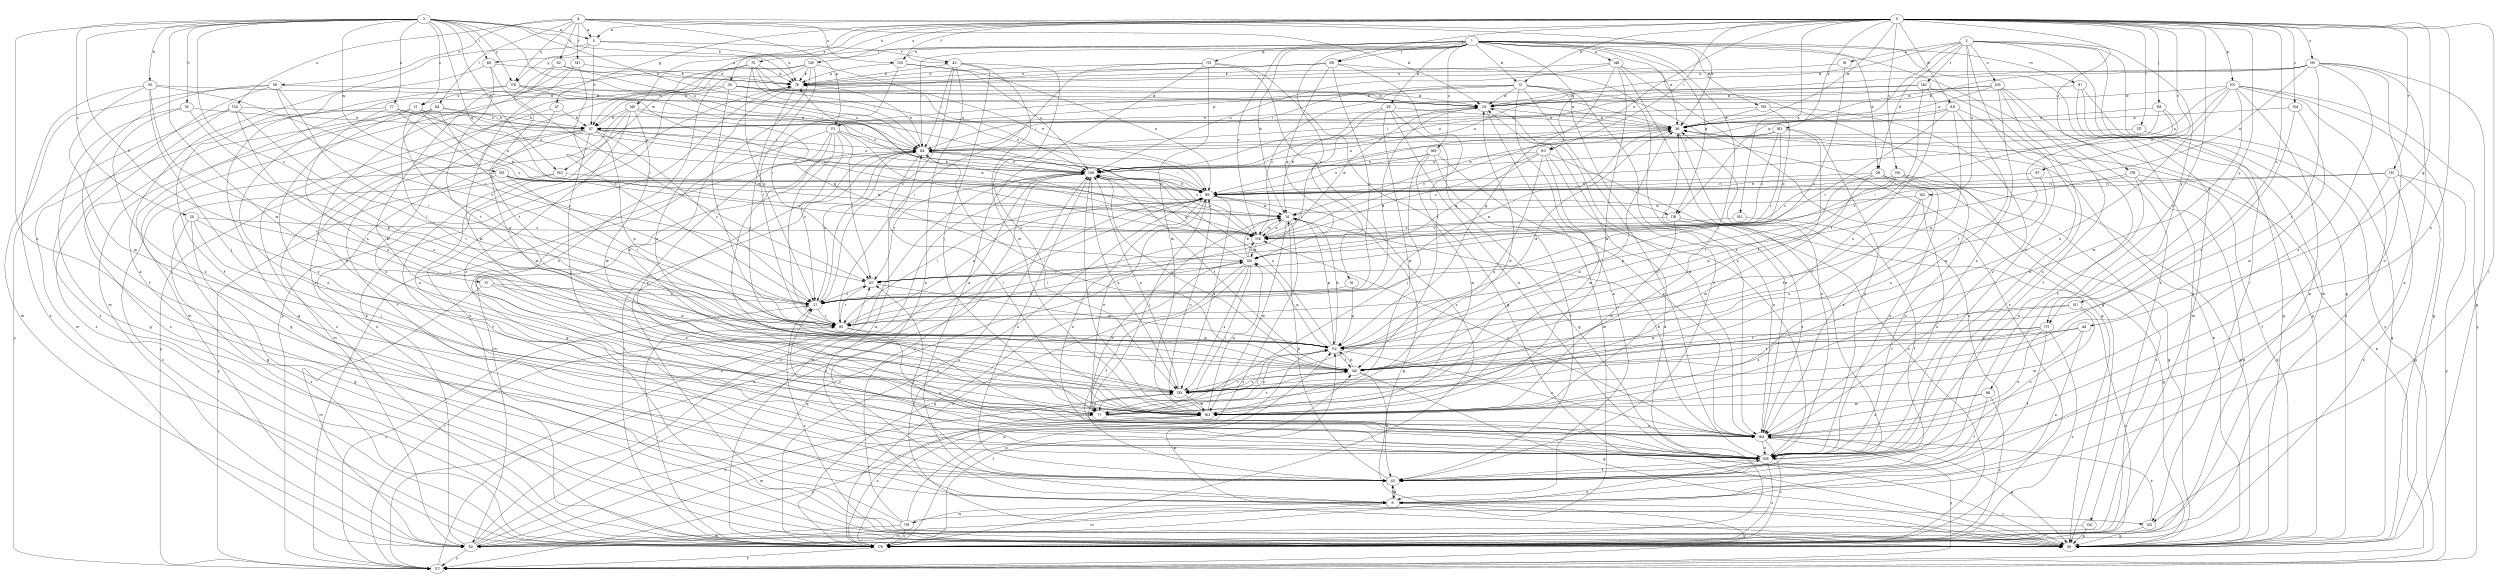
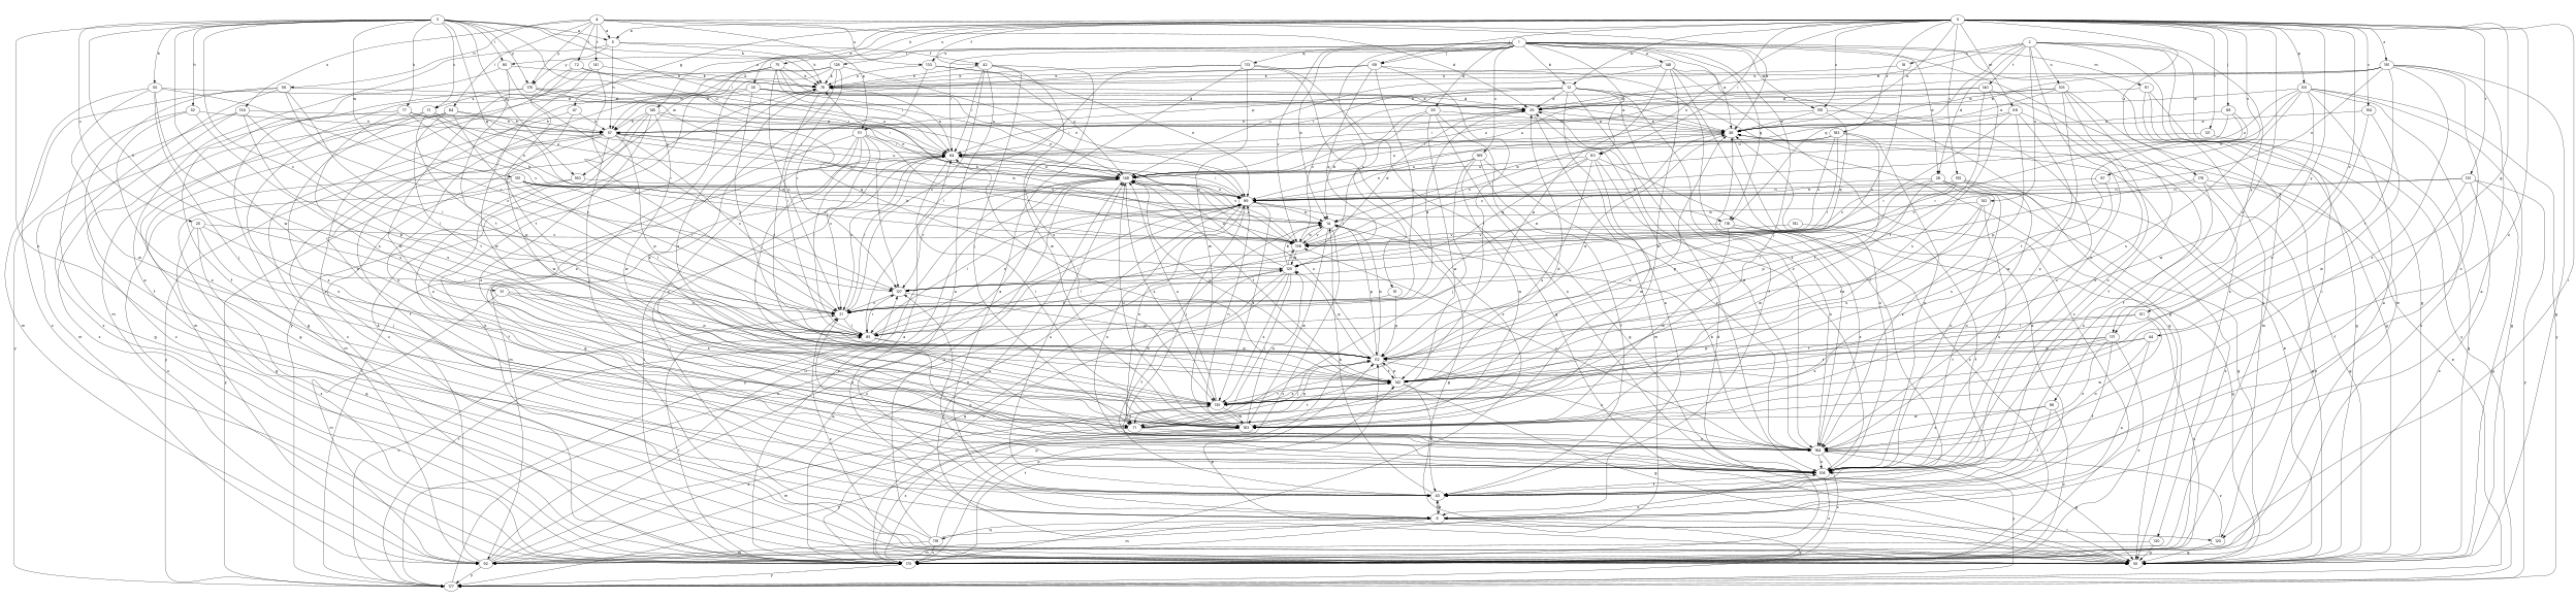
  strict digraph {
    fontname=Inter
    node [fontname=Inter]
    edge [fontname=Inter]
    0
    5
    12
    35
    36
    42
    44
    47
    60
    68
    69
    75
    88
    96
    97
    99
    101
    109
    121
    125
    128
    139
    145
    154
    155
    175
    178
    181
    182
    183
    184
    78
    176
    6
    57
    64
    156
    29
    50
    106
    111
    43
    92
    85
    71
    21
    163
    135
    112
    142
    170
    149
    120
    127
    14
    177
    1
    16
    26
    28
    80
    91
    113
    118
    130
    133
    148
    159
    160
    169
    2
    18
    102
    105
    140
    3
    19
    20
    51
    52
    55
    77
    161
    4
    56
-   82
+   82 [label=72]
    84
    134
    141
    119
    0 -> 5 [label=a]
    0 -> 12 [label=b]
    0 -> 35 [label=e]
    0 -> 36 [label=e]
    0 -> 42 [label=f]
    0 -> 44 [label=g]
    0 -> 47 [label=g]
    0 -> 60 [label=i]
    0 -> 68 [label=j]
    0 -> 69 [label=j]
    0 -> 75 [label=k]
    0 -> 88 [label=m]
    0 -> 96 [label=n]
    0 -> 97 [label=n]
    0 -> 99 [label=n]
    0 -> 101 [label=o]
    0 -> 109 [label=p]
    0 -> 121 [label=r]
    0 -> 125 [label=r]
    0 -> 128 [label=s]
    0 -> 139 [label=t]
    0 -> 145 [label=u]
    0 -> 154 [label=v]
    0 -> 155 [label=v]
    0 -> 175 [label=y]
    0 -> 178 [label=z]
    0 -> 181 [label=z]
-   0 -> 182 [label=z]
+   0 -> 159 [label=z]
    0 -> 183 [label=z]
    0 -> 184 [label=z]
    5 -> 42 [label=f]
    5 -> 78 [label=k]
    5 -> 176 [label=y]
    5 -> 6 [label=a]
    5 -> 57 [label=h]
    12 -> 184 [label=z]
    12 -> 6 [label=a]
    12 -> 64 [label=i]
    12 -> 156 [label=v]
    12 -> 29 [label=d]
    12 -> 50 [label=g]
    12 -> 106 [label=o]
    12 -> 111 [label=p]
    12 -> 43 [label=f]
    35 -> 36 [label=e]
    35 -> 99 [label=n]
    35 -> 29 [label=d]
    35 -> 106 [label=o]
    35 -> 92 [label=m]
    35 -> 85 [label=l]
    36 -> 64 [label=i]
    36 -> 156 [label=v]
    36 -> 106 [label=o]
    42 -> 78 [label=k]
    42 -> 6 [label=a]
    42 -> 64 [label=i]
    42 -> 71 [label=j]
    42 -> 21 [label=c]
    42 -> 163 [label=w]
    42 -> 135 [label=s]
    44 -> 6 [label=a]
    44 -> 163 [label=w]
    44 -> 112 [label=p]
    44 -> 142 [label=t]
    47 -> 57 [label=h]
    47 -> 163 [label=w]
    47 -> 170 [label=x]
    60 -> 156 [label=v]
    60 -> 106 [label=o]
    60 -> 163 [label=w]
    60 -> 135 [label=s]
    60 -> 170 [label=x]
    60 -> 149 [label=u]
    60 -> 120 [label=q]
    68 -> 36 [label=e]
    68 -> 142 [label=t]
    68 -> 149 [label=u]
    68 -> 127 [label=r]
    69 -> 184 [label=z]
    69 -> 78 [label=k]
    69 -> 57 [label=h]
    69 -> 21 [label=c]
    69 -> 142 [label=t]
    69 -> 120 [label=q]
    75 -> 36 [label=e]
    75 -> 78 [label=k]
    75 -> 64 [label=i]
    75 -> 106 [label=o]
    75 -> 92 [label=m]
    75 -> 21 [label=c]
    75 -> 149 [label=u]
    88 -> 57 [label=h]
    88 -> 43 [label=f]
    88 -> 163 [label=w]
    88 -> 112 [label=p]
    88 -> 127 [label=r]
    88 -> 14 [label=b]
    96 -> 184 [label=z]
    96 -> 43 [label=f]
    96 -> 163 [label=w]
    96 -> 170 [label=x]
    97 -> 99 [label=n]
    97 -> 135 [label=s]
    99 -> 64 [label=i]
    99 -> 50 [label=g]
    99 -> 106 [label=o]
    99 -> 85 [label=l]
    99 -> 71 [label=j]
    99 -> 135 [label=s]
    99 -> 14 [label=b]
    101 -> 106 [label=o]
    101 -> 85 [label=l]
    101 -> 142 [label=t]
    101 -> 170 [label=x]
    109 -> 99 [label=n]
    109 -> 6 [label=a]
    109 -> 29 [label=d]
    109 -> 50 [label=g]
    109 -> 163 [label=w]
    109 -> 135 [label=s]
    109 -> 170 [label=x]
    109 -> 149 [label=u]
    109 -> 177 [label=y]
    121 -> 64 [label=i]
    121 -> 50 [label=g]
    125 -> 184 [label=z]
    125 -> 50 [label=g]
    128 -> 99 [label=n]
    128 -> 184 [label=z]
    128 -> 78 [label=k]
    128 -> 57 [label=h]
    128 -> 106 [label=o]
    128 -> 85 [label=l]
    128 -> 177 [label=y]
    139 -> 99 [label=n]
    139 -> 156 [label=v]
    139 -> 50 [label=g]
    139 -> 43 [label=f]
    139 -> 170 [label=x]
    139 -> 177 [label=y]
    145 -> 184 [label=z]
    145 -> 57 [label=h]
    145 -> 64 [label=i]
    145 -> 106 [label=o]
    145 -> 163 [label=w]
    145 -> 170 [label=x]
    145 -> 120 [label=q]
    154 -> 36 [label=e]
    154 -> 163 [label=w]
    154 -> 135 [label=s]
    155 -> 99 [label=n]
    155 -> 156 [label=v]
    155 -> 50 [label=g]
    155 -> 106 [label=o]
    155 -> 112 [label=p]
    155 -> 170 [label=x]
    175 -> 184 [label=z]
    175 -> 43 [label=f]
    175 -> 135 [label=s]
    175 -> 112 [label=p]
    175 -> 142 [label=t]
    175 -> 170 [label=x]
    178 -> 99 [label=n]
    178 -> 50 [label=g]
    178 -> 106 [label=o]
    178 -> 85 [label=l]
    178 -> 170 [label=x]
    181 -> 36 [label=e]
    181 -> 99 [label=n]
    181 -> 184 [label=z]
    181 -> 78 [label=k]
    181 -> 6 [label=a]
    181 -> 57 [label=h]
    181 -> 50 [label=g]
    181 -> 106 [label=o]
    181 -> 142 [label=t]
    182 -> 156 [label=v]
    182 -> 43 [label=f]
    183 -> 64 [label=i]
    183 -> 156 [label=v]
    183 -> 106 [label=o]
    183 -> 142 [label=t]
    183 -> 149 [label=u]
    183 -> 127 [label=r]
    184 -> 36 [label=e]
    184 -> 156 [label=v]
    184 -> 29 [label=d]
    184 -> 50 [label=g]
    184 -> 106 [label=o]
    184 -> 170 [label=x]
    184 -> 14 [label=b]
    184 -> 177 [label=y]
    78 -> 29 [label=d]
    78 -> 135 [label=s]
    78 -> 142 [label=t]
    176 -> 99 [label=n]
    176 -> 64 [label=i]
    176 -> 156 [label=v]
    176 -> 50 [label=g]
    176 -> 19 [label=s]
    6 -> 36 [label=e]
    6 -> 125 [label=r]
    6 -> 43 [label=f]
    6 -> 92 [label=m]
    6 -> 177 [label=y]
    6 -> 119 [label=q]
    57 -> 64 [label=i]
    57 -> 43 [label=f]
    57 -> 92 [label=m]
    57 -> 71 [label=j]
    57 -> 21 [label=c]
    57 -> 112 [label=p]
    57 -> 149 [label=u]
    57 -> 14 [label=b]
    57 -> 177 [label=y]
    64 -> 78 [label=k]
    64 -> 6 [label=a]
    64 -> 156 [label=v]
    64 -> 92 [label=m]
    64 -> 21 [label=c]
    64 -> 149 [label=u]
    156 -> 78 [label=k]
    156 -> 29 [label=d]
    156 -> 85 [label=l]
    156 -> 149 [label=u]
    156 -> 120 [label=q]
    156 -> 14 [label=b]
    29 -> 36 [label=e]
    29 -> 57 [label=h]
    29 -> 64 [label=i]
    29 -> 92 [label=m]
    50 -> 36 [label=e]
    50 -> 78 [label=k]
    50 -> 21 [label=c]
    50 -> 112 [label=p]
    50 -> 149 [label=u]
    106 -> 43 [label=f]
    106 -> 21 [label=c]
    106 -> 170 [label=x]
    106 -> 14 [label=b]
    111 -> 184 [label=z]
    111 -> 64 [label=i]
    111 -> 156 [label=v]
    111 -> 50 [label=g]
    111 -> 85 [label=l]
    111 -> 71 [label=j]
    111 -> 21 [label=c]
    111 -> 127 [label=r]
    43 -> 6 [label=a]
    43 -> 149 [label=u]
    43 -> 127 [label=r]
    43 -> 14 [label=b]
    92 -> 99 [label=n]
    92 -> 78 [label=k]
    92 -> 135 [label=s]
    92 -> 149 [label=u]
    92 -> 120 [label=q]
    92 -> 177 [label=y]
    85 -> 99 [label=n]
    85 -> 106 [label=o]
    85 -> 112 [label=p]
    85 -> 127 [label=r]
    71 -> 36 [label=e]
    71 -> 99 [label=n]
    71 -> 184 [label=z]
    71 -> 29 [label=d]
    71 -> 112 [label=p]
    71 -> 142 [label=t]
    71 -> 170 [label=x]
    21 -> 36 [label=e]
    21 -> 64 [label=i]
    21 -> 29 [label=d]
    21 -> 85 [label=l]
    163 -> 99 [label=n]
    163 -> 64 [label=i]
    163 -> 92 [label=m]
    163 -> 149 [label=u]
    163 -> 120 [label=q]
    163 -> 177 [label=y]
    135 -> 71 [label=j]
    135 -> 163 [label=w]
    135 -> 142 [label=t]
    135 -> 149 [label=u]
    112 -> 36 [label=e]
    112 -> 184 [label=z]
    112 -> 71 [label=j]
    112 -> 142 [label=t]
    112 -> 149 [label=u]
    112 -> 120 [label=q]
    112 -> 14 [label=b]
    142 -> 64 [label=i]
    142 -> 50 [label=g]
    142 -> 43 [label=f]
    142 -> 135 [label=s]
    142 -> 112 [label=p]
    142 -> 149 [label=u]
    170 -> 99 [label=n]
    170 -> 64 [label=i]
    170 -> 29 [label=d]
    170 -> 85 [label=l]
    170 -> 112 [label=p]
    170 -> 142 [label=t]
    170 -> 120 [label=q]
    170 -> 177 [label=y]
    149 -> 99 [label=n]
    149 -> 135 [label=s]
    149 -> 142 [label=t]
    149 -> 170 [label=x]
    149 -> 127 [label=r]
    149 -> 177 [label=y]
    120 -> 156 [label=v]
    120 -> 43 [label=f]
    120 -> 71 [label=j]
    120 -> 135 [label=s]
    120 -> 170 [label=x]
    120 -> 149 [label=u]
    120 -> 127 [label=r]
    120 -> 14 [label=b]
    127 -> 21 [label=c]
    127 -> 112 [label=p]
    14 -> 156 [label=v]
    14 -> 163 [label=w]
    14 -> 112 [label=p]
    14 -> 170 [label=x]
    177 -> 36 [label=e]
    177 -> 99 [label=n]
    177 -> 64 [label=i]
    177 -> 21 [label=c]
    177 -> 127 [label=r]
    1 -> 12 [label=b]
    1 -> 36 [label=e]
    1 -> 60 [label=i]
    1 -> 69 [label=j]
    1 -> 64 [label=i]
    1 -> 156 [label=v]
    1 -> 71 [label=j]
    1 -> 170 [label=x]
    1 -> 14 [label=b]
    1 -> 16 [label=c]
    1 -> 26 [label=d]
    1 -> 28 [label=d]
    1 -> 80 [label=l]
    1 -> 91 [label=m]
    1 -> 113 [label=q]
    1 -> 118 [label=q]
    1 -> 130 [label=s]
    1 -> 133 [label=s]
    1 -> 148 [label=u]
    1 -> 159 [label=w]
    1 -> 160 [label=w]
    1 -> 169 [label=x]
    16 -> 21 [label=c]
    16 -> 112 [label=p]
    26 -> 36 [label=e]
    26 -> 50 [label=g]
    26 -> 106 [label=o]
    26 -> 85 [label=l]
    26 -> 163 [label=w]
    26 -> 14 [label=b]
    28 -> 99 [label=n]
    28 -> 184 [label=z]
    28 -> 50 [label=g]
    28 -> 106 [label=o]
    28 -> 163 [label=w]
    28 -> 112 [label=p]
    80 -> 78 [label=k]
    80 -> 43 [label=f]
    80 -> 142 [label=t]
    80 -> 127 [label=r]
    91 -> 29 [label=d]
    91 -> 50 [label=g]
    91 -> 92 [label=m]
    91 -> 177 [label=y]
    113 -> 78 [label=k]
    113 -> 6 [label=a]
    113 -> 50 [label=g]
    113 -> 85 [label=l]
    113 -> 163 [label=w]
    113 -> 170 [label=x]
    118 -> 184 [label=z]
    118 -> 156 [label=v]
    118 -> 50 [label=g]
    118 -> 163 [label=w]
    130 -> 50 [label=g]
    130 -> 92 [label=m]
    133 -> 99 [label=n]
    133 -> 78 [label=k]
    133 -> 149 [label=u]
    133 -> 127 [label=r]
    148 -> 78 [label=k]
    148 -> 50 [label=g]
    148 -> 43 [label=f]
    148 -> 163 [label=w]
    148 -> 112 [label=p]
    148 -> 170 [label=x]
    148 -> 149 [label=u]
    159 -> 36 [label=e]
    159 -> 184 [label=z]
    159 -> 64 [label=i]
    159 -> 120 [label=q]
    160 -> 99 [label=n]
    160 -> 43 [label=f]
    160 -> 177 [label=y]
    169 -> 99 [label=n]
    169 -> 184 [label=z]
    169 -> 43 [label=f]
    169 -> 71 [label=j]
    169 -> 163 [label=w]
    169 -> 149 [label=u]
    2 -> 125 [label=r]
    2 -> 175 [label=y]
    2 -> 29 [label=d]
    2 -> 50 [label=g]
    2 -> 106 [label=o]
    2 -> 92 [label=m]
    2 -> 28 [label=d]
    2 -> 118 [label=q]
    2 -> 18 [label=c]
    2 -> 102 [label=o]
    2 -> 105 [label=o]
    2 -> 140 [label=t]
    18 -> 78 [label=k]
    18 -> 21 [label=c]
    102 -> 106 [label=o]
    102 -> 135 [label=s]
    102 -> 142 [label=t]
    102 -> 14 [label=b]
    105 -> 36 [label=e]
    105 -> 184 [label=z]
    105 -> 29 [label=d]
    105 -> 50 [label=g]
    105 -> 106 [label=o]
    105 -> 43 [label=f]
    105 -> 149 [label=u]
    140 -> 29 [label=d]
    140 -> 106 [label=o]
    140 -> 135 [label=s]
    140 -> 142 [label=t]
    140 -> 149 [label=u]
    3 -> 5 [label=a]
    3 -> 78 [label=k]
    3 -> 176 [label=y]
    3 -> 64 [label=i]
    3 -> 106 [label=o]
    3 -> 21 [label=c]
    3 -> 163 [label=w]
    3 -> 149 [label=u]
    3 -> 80 [label=l]
    3 -> 118 [label=q]
    3 -> 160 [label=w]
    3 -> 19 [label=c]
    3 -> 20 [label=c]
    3 -> 51 [label=h]
    3 -> 52 [label=h]
    3 -> 55 [label=h]
    3 -> 77 [label=k]
    3 -> 161 [label=w]
    19 -> 36 [label=e]
    19 -> 99 [label=n]
    19 -> 184 [label=z]
    19 -> 106 [label=o]
    19 -> 112 [label=p]
    19 -> 14 [label=b]
    20 -> 156 [label=v]
    20 -> 50 [label=g]
    20 -> 85 [label=l]
    20 -> 71 [label=j]
    20 -> 170 [label=x]
    51 -> 92 [label=m]
    51 -> 21 [label=c]
    51 -> 135 [label=s]
    51 -> 112 [label=p]
    52 -> 184 [label=z]
    52 -> 57 [label=h]
    52 -> 50 [label=g]
    52 -> 135 [label=s]
    55 -> 29 [label=d]
    55 -> 71 [label=j]
    55 -> 163 [label=w]
    55 -> 135 [label=s]
    55 -> 170 [label=x]
    55 -> 127 [label=r]
    77 -> 57 [label=h]
    77 -> 156 [label=v]
    77 -> 92 [label=m]
    77 -> 135 [label=s]
    77 -> 149 [label=u]
    161 -> 99 [label=n]
    161 -> 156 [label=v]
    161 -> 50 [label=g]
    161 -> 85 [label=l]
    161 -> 170 [label=x]
+   161 -> 127 [label=r]
    161 -> 14 [label=b]
    4 -> 5 [label=a]
    4 -> 36 [label=e]
    4 -> 176 [label=y]
    4 -> 29 [label=d]
    4 -> 111 [label=p]
    4 -> 133 [label=s]
    4 -> 56 [label=h]
    4 -> 82 [label=l]
    4 -> 84 [label=l]
    4 -> 134 [label=s]
    4 -> 141 [label=t]
    56 -> 29 [label=d]
    56 -> 43 [label=f]
    56 -> 92 [label=m]
    56 -> 85 [label=l]
    56 -> 21 [label=c]
    56 -> 170 [label=x]
    82 -> 78 [label=k]
    82 -> 163 [label=w]
    82 -> 142 [label=t]
    82 -> 149 [label=u]
    84 -> 57 [label=h]
    84 -> 50 [label=g]
    84 -> 21 [label=c]
    84 -> 142 [label=t]
    84 -> 170 [label=x]
    84 -> 149 [label=u]
    134 -> 57 [label=h]
    134 -> 85 [label=l]
    134 -> 112 [label=p]
    134 -> 170 [label=x]
    134 -> 177 [label=y]
    141 -> 78 [label=k]
    141 -> 6 [label=a]
    141 -> 21 [label=c]
    141 -> 163 [label=w]
    119 -> 64 [label=i]
    119 -> 106 [label=o]
    119 -> 92 [label=m]
    119 -> 112 [label=p]
    119 -> 170 [label=x]
    119 -> 149 [label=u]
  }
